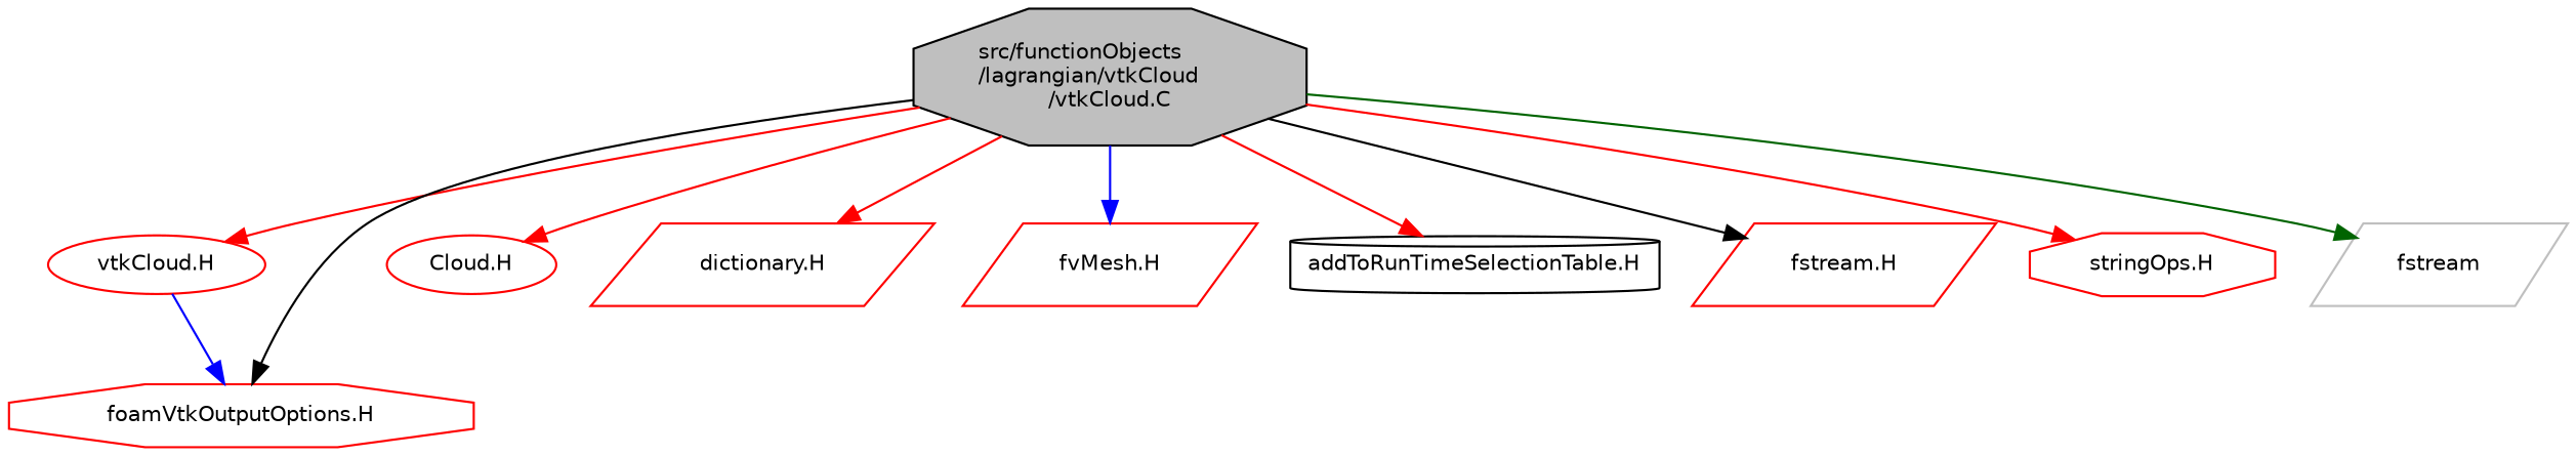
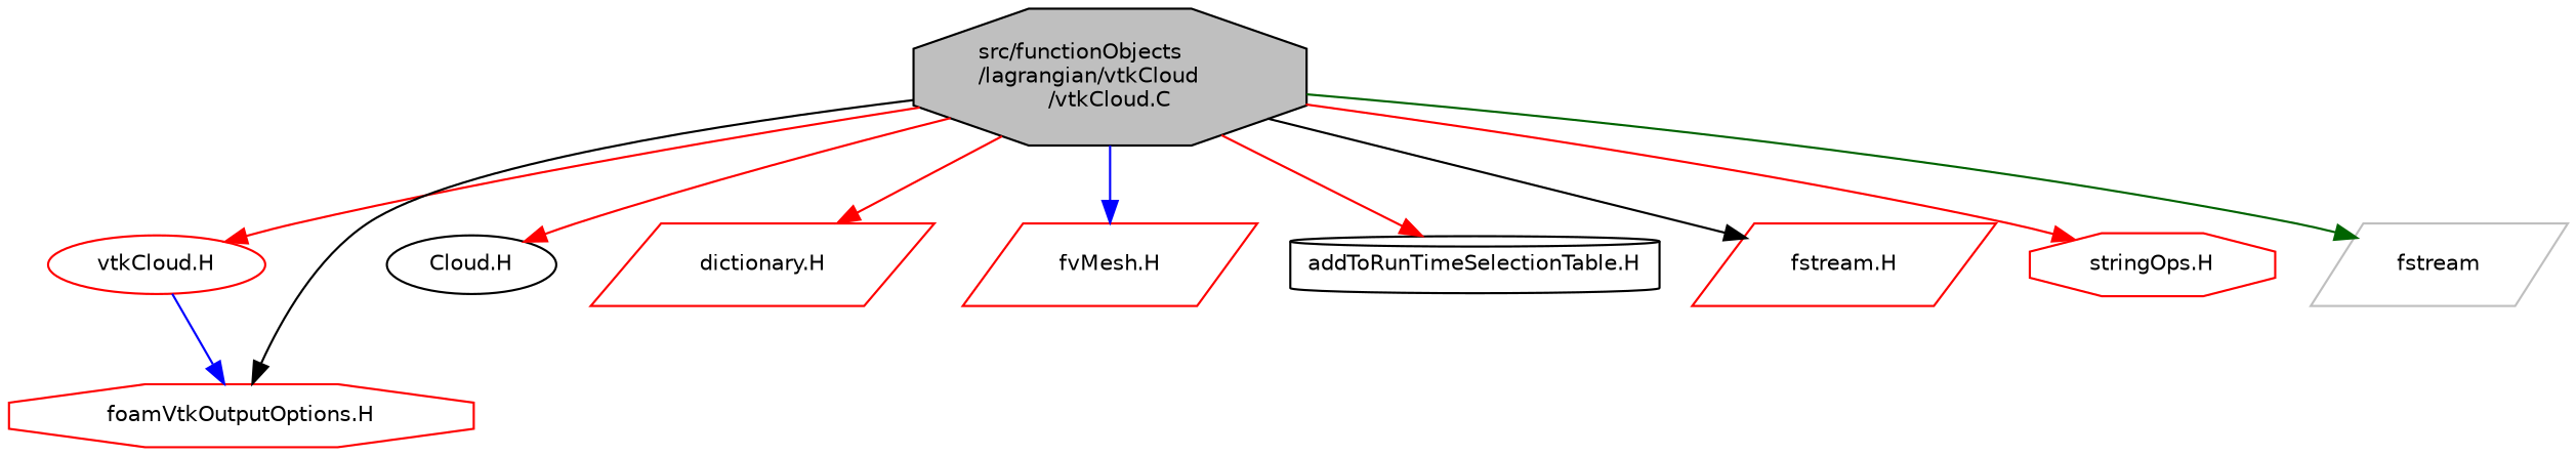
  digraph {
    node [color=red fontname=Helvetica fontsize=10 shape=parallelogram]
    edge [color=red fontname=Helvetica fontsize=10 labelfontname=Helvetica labelfontsize=10 style=solid]
    n1 [color=black fillcolor=grey75 fontcolor=black height=0.2 label="src/functionObjects\l/lagrangian/vtkCloud\l/vtkCloud.C" shape=octagon style=filled width=0.4]
    n2 [height=0.2 label="vtkCloud.H" shape=ellipse width=0.4]
    n3 [height=0.2 label="foamVtkOutputOptions.H" shape=octagon width=0.4]
-   n4 [height=0.2 label="Cloud.H" shape=ellipse width=0.4]
+   n4 [color=black height=0.2 label="Cloud.H" shape=ellipse width=0.4]
    n5 [height=0.2 label="dictionary.H" width=0.4]
    n6 [height=0.2 label="fvMesh.H" width=0.4]
    n7 [color=black height=0.2 label="addToRunTimeSelectionTable.H" shape=cylinder width=0.4]
    n8 [height=0.2 label="fstream.H" width=0.4]
    n9 [height=0.2 label="stringOps.H" shape=octagon width=0.4]
    n10 [color=grey75 height=0.2 label=fstream width=0.4]
    n1 -> n2
    n1 -> n3 [color=black]
    n1 -> n4
    n1 -> n5
    n1 -> n6 [color=blue]
    n1 -> n7
    n1 -> n8 [color=black]
    n1 -> n9
    n1 -> n10 [color=darkgreen]
    n2 -> n3 [color=blue]
  }
